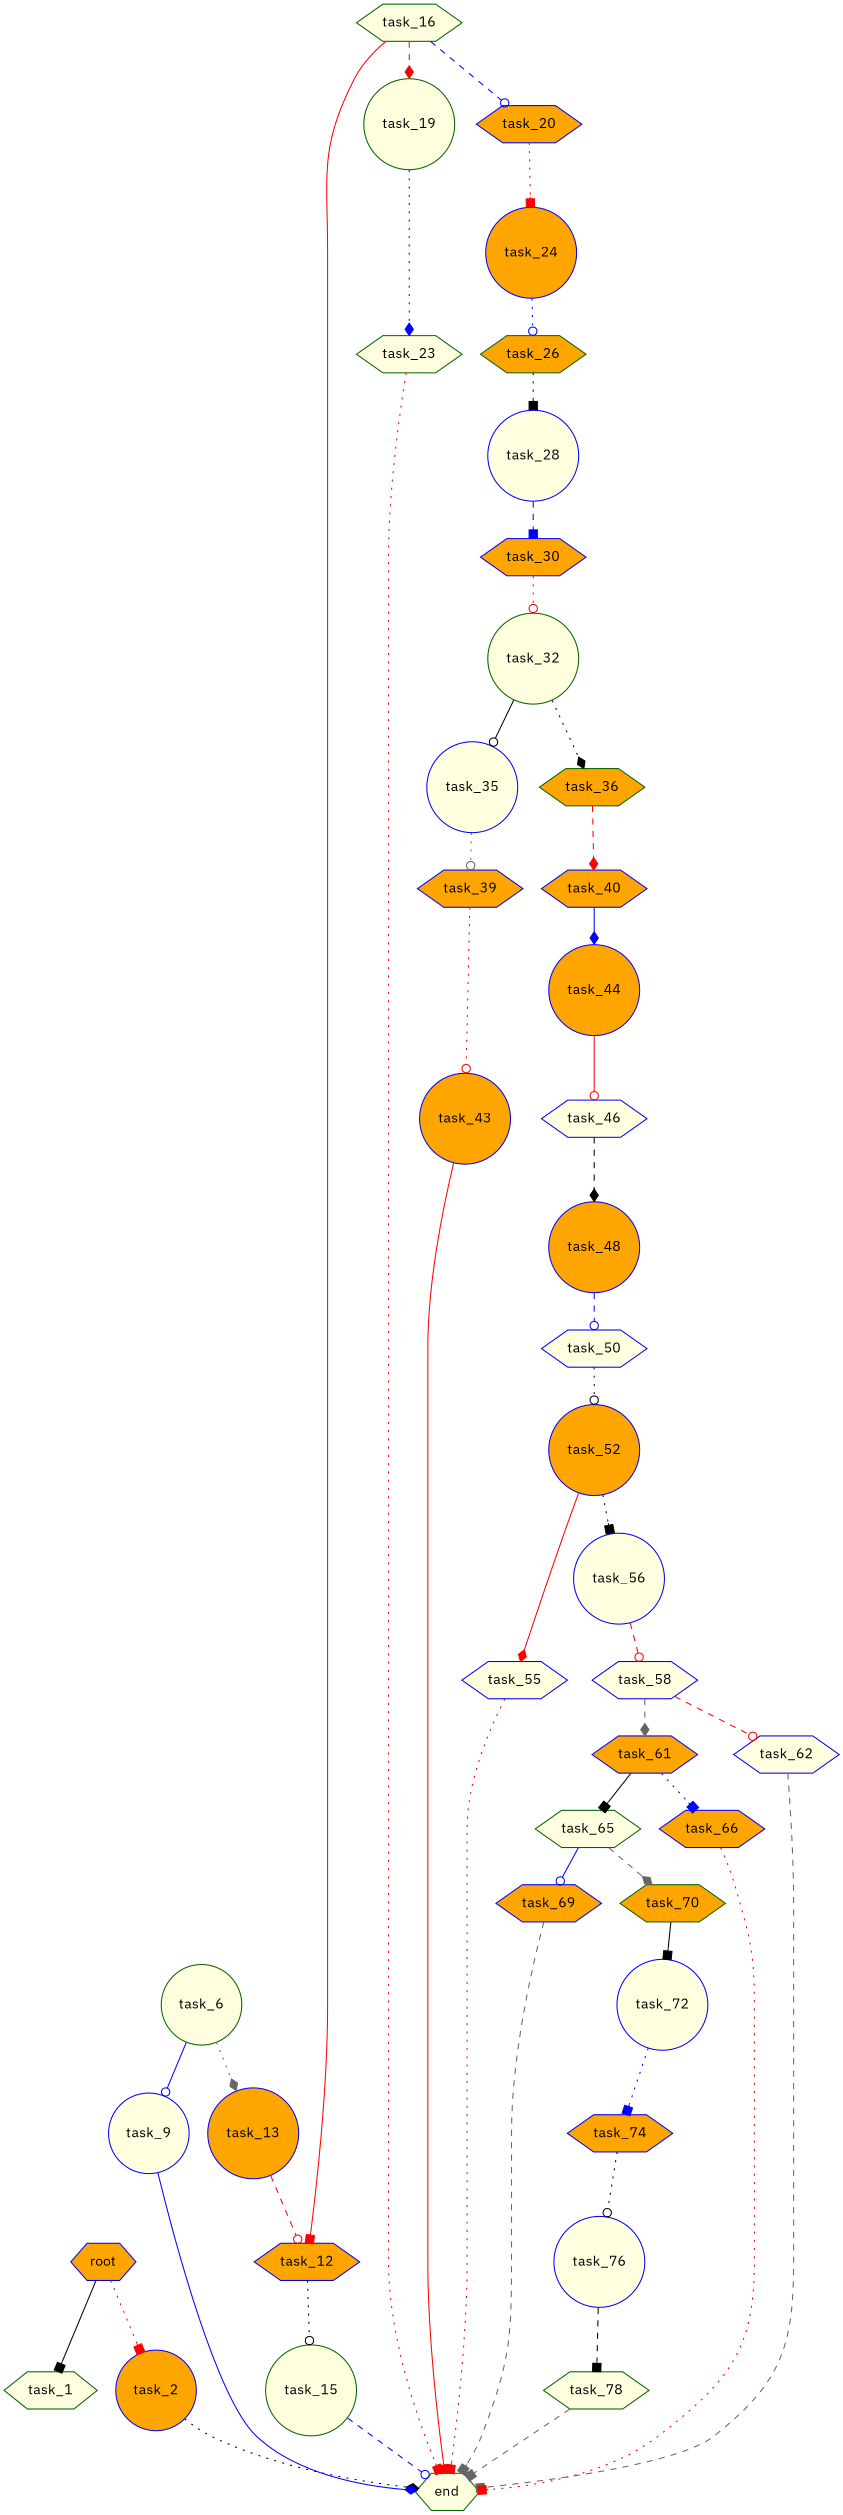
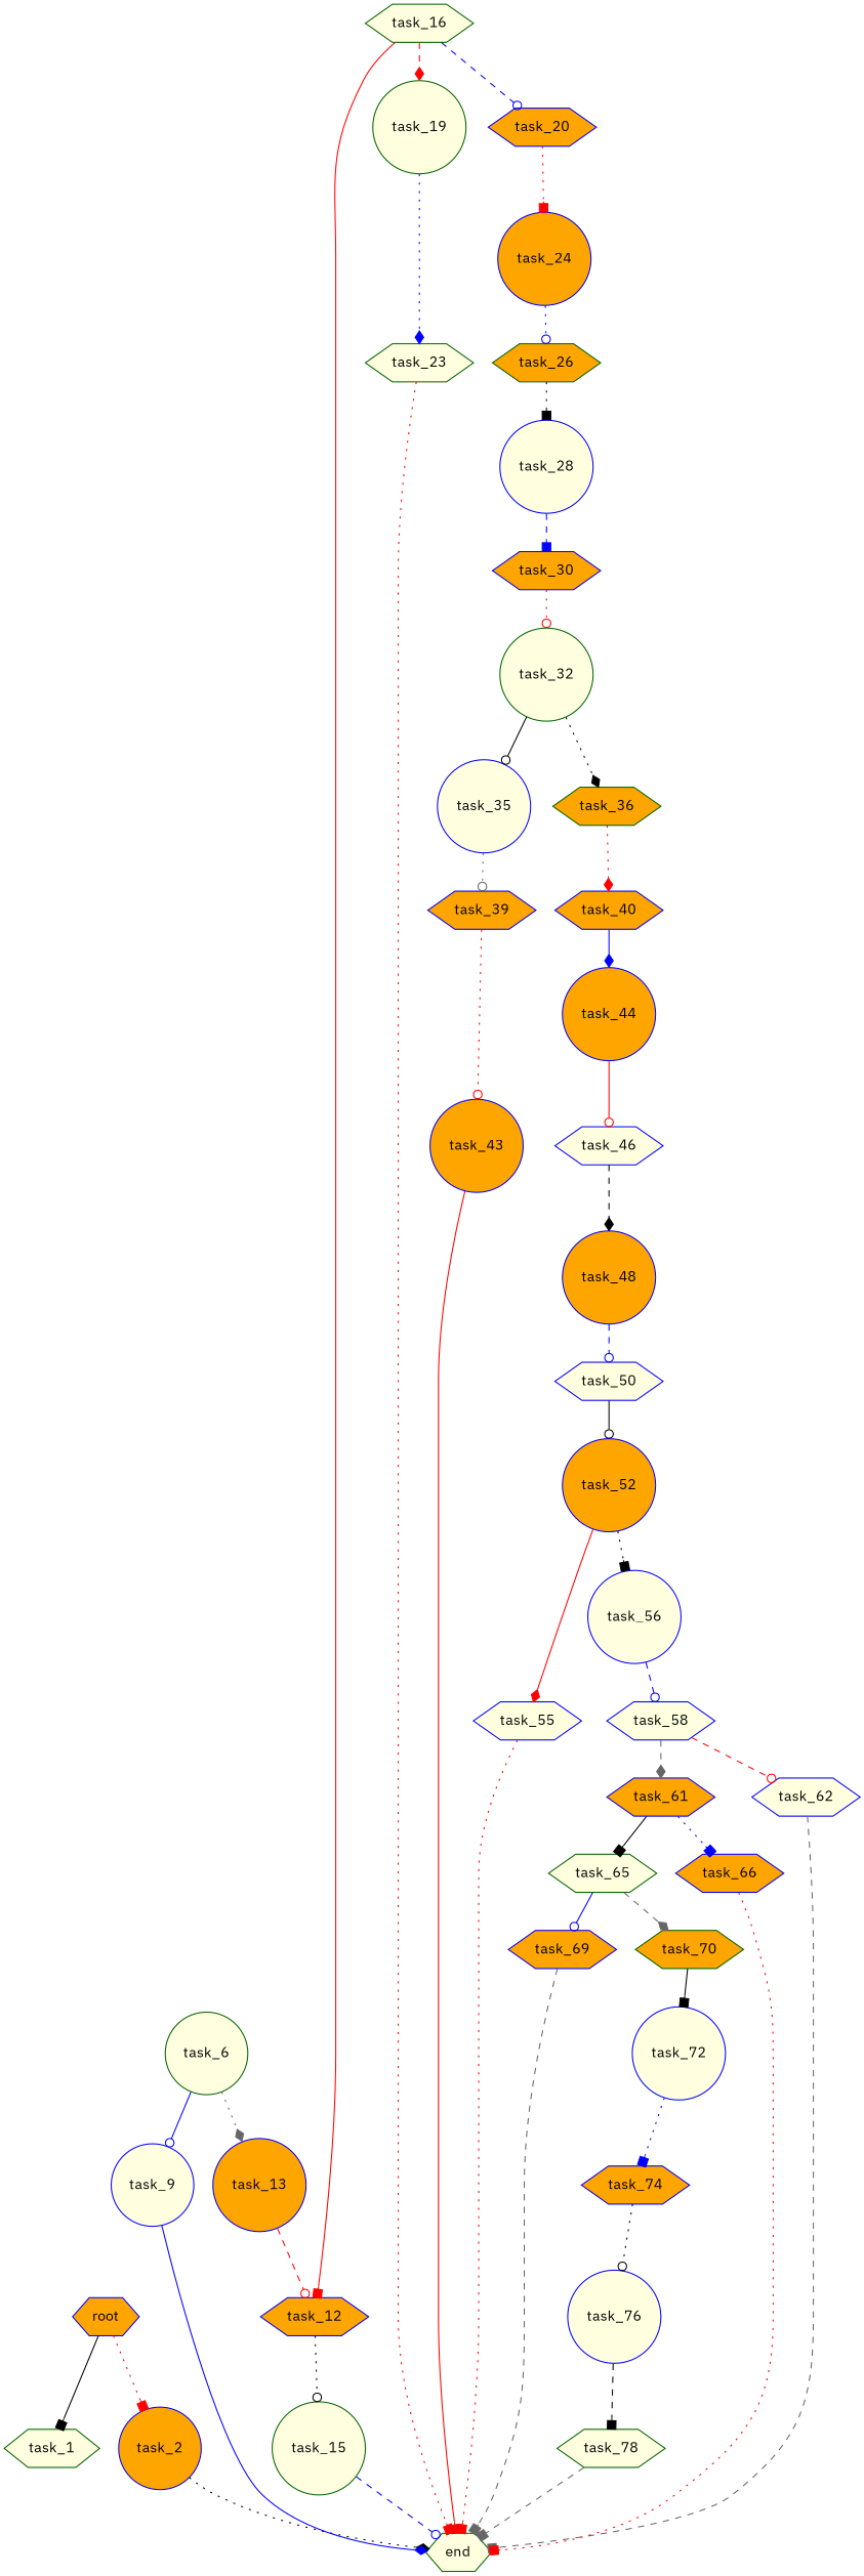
  digraph {
    fontname="IBM Plex Sans"
    node [color=blue fillcolor=lightyellow fontname="IBM Plex Sans" shape=hexagon style=filled]
    edge [arrowhead=box color=red fontname="IBM Plex Sans" style=dotted]
    task_1 [color=darkgreen]
    root [fillcolor=orange]
    task_2 [fillcolor=orange shape=circle]
    end [color=darkgreen]
    task_6 [color=darkgreen shape=circle]
    task_9 [shape=circle]
    n7 [fillcolor=orange label=task_13 shape=circle]
    task_12 [fillcolor=orange]
    task_15 [color=darkgreen shape=circle]
    task_16 [color=darkgreen]
    task_19 [color=darkgreen shape=circle]
    task_20 [fillcolor=orange]
    task_23 [color=darkgreen]
    task_24 [fillcolor=orange shape=circle]
    task_26 [color=darkgreen fillcolor=orange]
    task_28 [shape=circle]
    task_30 [fillcolor=orange]
    task_32 [color=darkgreen shape=circle]
    task_35 [shape=circle]
    task_36 [color=darkgreen fillcolor=orange]
    task_39 [fillcolor=orange]
    task_40 [fillcolor=orange]
    task_43 [fillcolor=orange shape=circle]
    task_44 [fillcolor=orange shape=circle]
    task_46
    task_48 [fillcolor=orange shape=circle]
    task_50
    task_52 [fillcolor=orange shape=circle]
    task_55
    task_56 [shape=circle]
    task_58
    task_61 [fillcolor=orange]
    task_62
    task_65 [color=darkgreen]
    task_66 [fillcolor=orange]
    task_69 [fillcolor=orange]
    task_70 [color=darkgreen fillcolor=orange]
    task_72 [shape=circle]
    task_74 [fillcolor=orange]
    task_76 [shape=circle]
    task_78 [color=darkgreen]
    root -> task_1 [color=black style=solid]
    root -> task_2
    task_2 -> end [arrowhead=diamond color=black]
    task_6 -> task_9 [arrowhead=odot color=blue style=solid]
    task_6 -> n7 [arrowhead=diamond color=gray40]
    task_9 -> end [arrowhead=diamond color=blue style=solid]
    n7 -> task_12 [arrowhead=odot style=dashed]
    task_12 -> task_15 [arrowhead=odot color=black]
    task_15 -> end [arrowhead=odot color=blue style=dashed]
    task_16 -> task_12 [style=solid]
    task_16 -> task_19 [arrowhead=diamond style=dashed]
    task_16 -> task_20 [arrowhead=odot color=blue style=dashed]
    task_19 -> task_23 [arrowhead=diamond color=blue]
    task_20 -> task_24
    task_23 -> end
    task_24 -> task_26 [arrowhead=odot color=blue]
    task_26 -> task_28 [color=black]
    task_28 -> task_30 [color=blue style=dashed]
    task_30 -> task_32 [arrowhead=odot]
    task_32 -> task_35 [arrowhead=odot color=black style=solid]
    task_32 -> task_36 [arrowhead=diamond color=black]
    task_35 -> task_39 [arrowhead=odot color=gray40]
-   task_36 -> task_40 [arrowhead=diamond style=dashed]
+   task_36 -> task_40 [arrowhead=diamond]
    task_39 -> task_43 [arrowhead=odot]
    task_40 -> task_44 [arrowhead=diamond color=blue style=solid]
    task_43 -> end [style=solid]
    task_44 -> task_46 [arrowhead=odot style=solid]
    task_46 -> task_48 [arrowhead=diamond color=black style=dashed]
    task_48 -> task_50 [arrowhead=odot color=blue style=dashed]
-   task_50 -> task_52 [arrowhead=odot color=black]
+   task_50 -> task_52 [arrowhead=odot color=black style=solid]
    task_52 -> task_55 [arrowhead=diamond style=solid]
    task_52 -> task_56 [color=black]
    task_55 -> end
-   task_56 -> task_58 [arrowhead=odot style=dashed]
+   task_56 -> task_58 [arrowhead=odot color=blue style=dashed]
    task_58 -> task_61 [arrowhead=diamond color=gray40 style=dashed]
    task_58 -> task_62 [arrowhead=odot style=dashed]
    task_61 -> task_65 [color=black style=solid]
    task_61 -> task_66 [color=blue]
    task_62 -> end [color=gray40 style=dashed]
    task_65 -> task_69 [arrowhead=odot color=blue style=solid]
    task_65 -> task_70 [arrowhead=diamond color=gray40 style=dashed]
    task_66 -> end
    task_69 -> end [color=gray40 style=dashed]
    task_70 -> task_72 [color=black style=solid]
    task_72 -> task_74 [color=blue]
    task_74 -> task_76 [arrowhead=odot color=black]
    task_76 -> task_78 [color=black style=dashed]
    task_78 -> end [color=gray40 style=dashed]
  }
